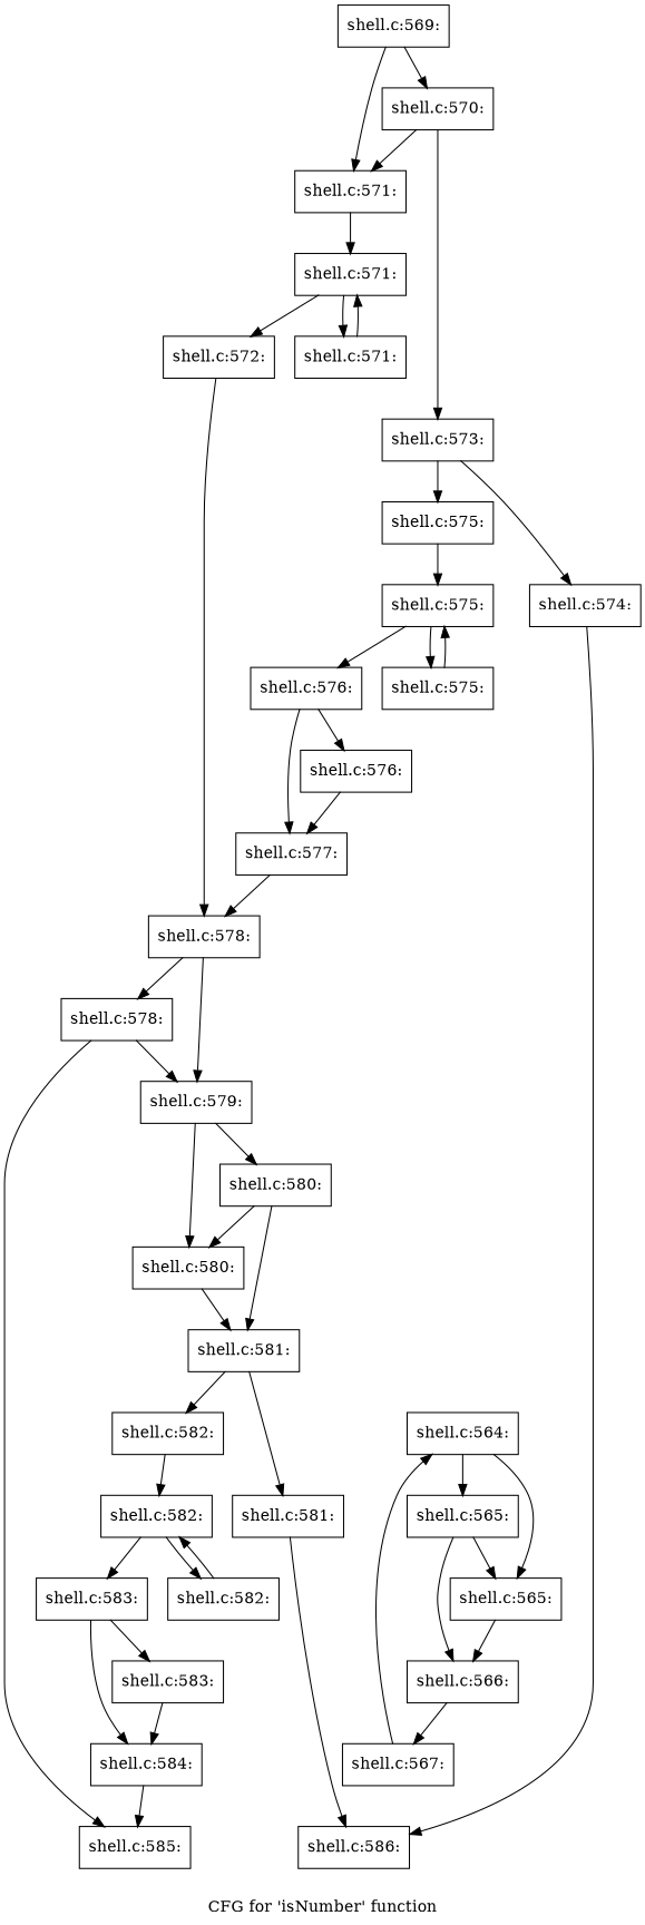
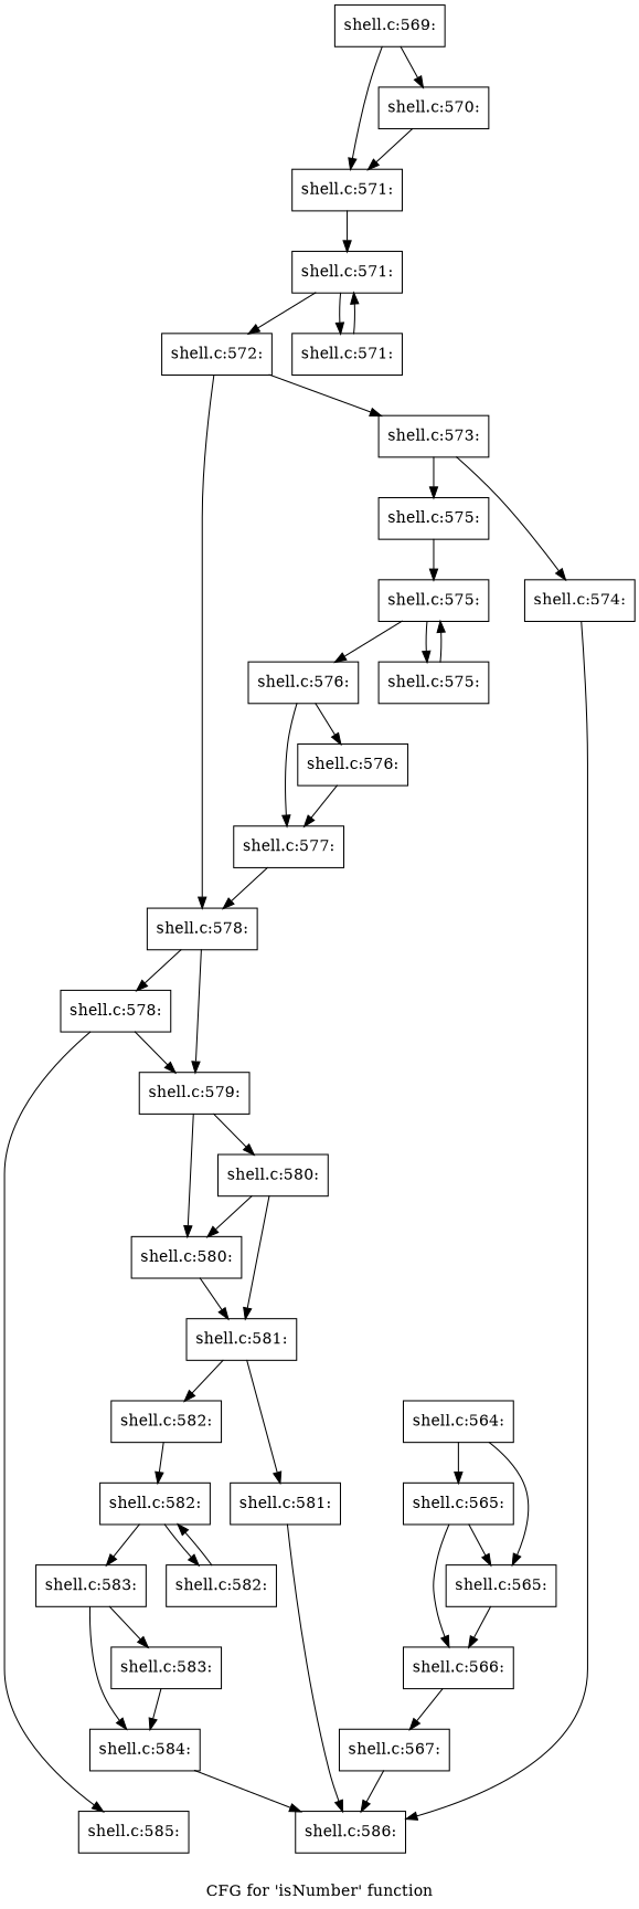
  digraph {
    label="CFG for 'isNumber' function"
    node [shape=record]
    n1 [label="{shell.c:564:}"]
    n2 [label="{shell.c:565:}"]
    n3 [label="{shell.c:565:}"]
    n4 [label="{shell.c:566:}"]
    n5 [label="{shell.c:567:}"]
    n6 [label="{shell.c:569:}"]
    n7 [label="{shell.c:570:}"]
    n8 [label="{shell.c:571:}"]
    n9 [label="{shell.c:586:}"]
    n10 [label="{shell.c:571:}"]
    n11 [label="{shell.c:571:}"]
    n12 [label="{shell.c:572:}"]
    n13 [label="{shell.c:573:}"]
    n14 [label="{shell.c:578:}"]
    n15 [label="{shell.c:575:}"]
    n16 [label="{shell.c:574:}"]
    n17 [label="{shell.c:579:}"]
    n18 [label="{shell.c:578:}"]
    n19 [label="{shell.c:575:}"]
    n20 [label="{shell.c:580:}"]
    n21 [label="{shell.c:580:}"]
    n22 [label="{shell.c:585:}"]
    n23 [label="{shell.c:575:}"]
    n24 [label="{shell.c:576:}"]
    n25 [label="{shell.c:576:}"]
    n26 [label="{shell.c:577:}"]
    n27 [label="{shell.c:581:}"]
    n28 [label="{shell.c:582:}"]
    n29 [label="{shell.c:581:}"]
    n30 [label="{shell.c:582:}"]
    n31 [label="{shell.c:582:}"]
    n32 [label="{shell.c:583:}"]
    n33 [label="{shell.c:583:}"]
    n34 [label="{shell.c:584:}"]
    n1 -> n2
    n1 -> n3
    n2 -> n4
    n3 -> n2
    n3 -> n4
    n4 -> n5
-   n5 -> n1
+   n5 -> n9
    n6 -> n7
    n6 -> n8
    n7 -> n8
    n8 -> n10
    n10 -> n11
    n10 -> n12
    n11 -> n10
-   n7 -> n13
+   n12 -> n13
    n12 -> n14
    n13 -> n15
    n13 -> n16
    n14 -> n17
    n14 -> n18
    n15 -> n19
    n16 -> n9
    n17 -> n20
    n17 -> n21
    n18 -> n17
    n18 -> n22
    n19 -> n23
    n19 -> n24
    n20 -> n27
    n21 -> n20
    n21 -> n27
    n23 -> n19
    n24 -> n25
    n24 -> n26
    n25 -> n26
    n26 -> n14
    n27 -> n28
    n27 -> n29
    n28 -> n30
    n29 -> n9
    n30 -> n31
    n30 -> n32
    n31 -> n30
    n32 -> n33
    n32 -> n34
    n33 -> n34
-   n34 -> n22
+   n34 -> n9
  }
